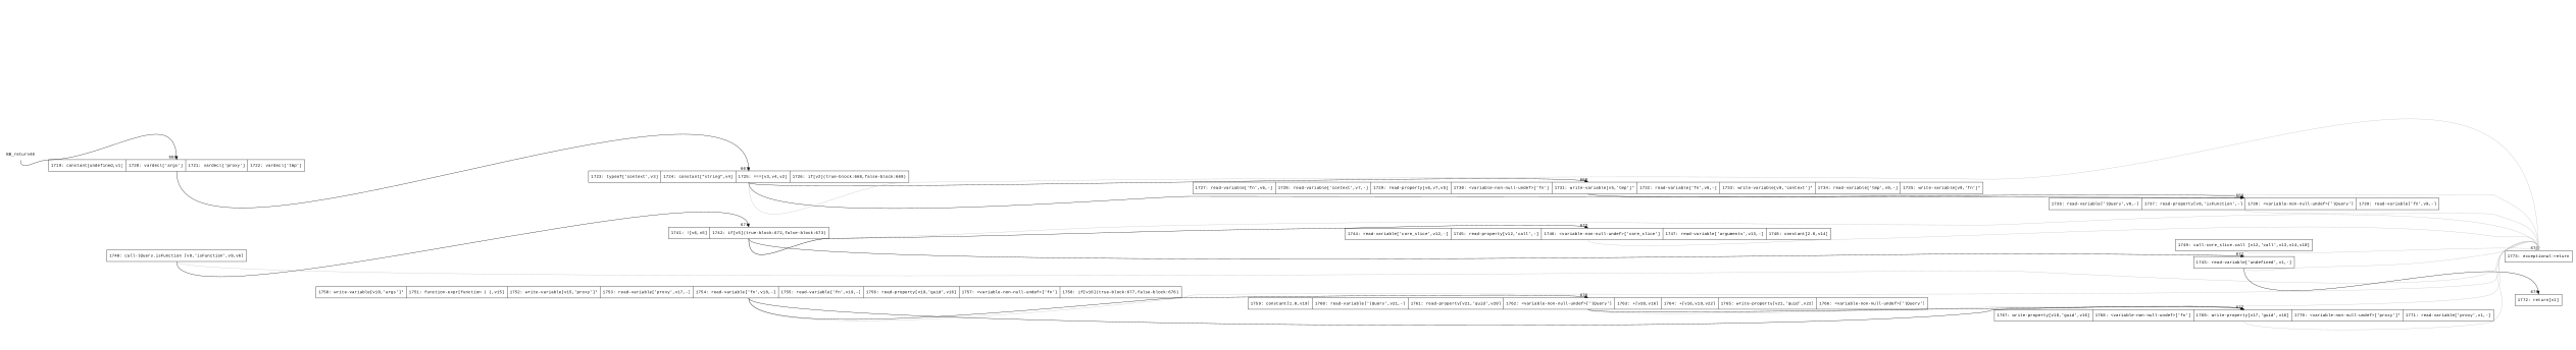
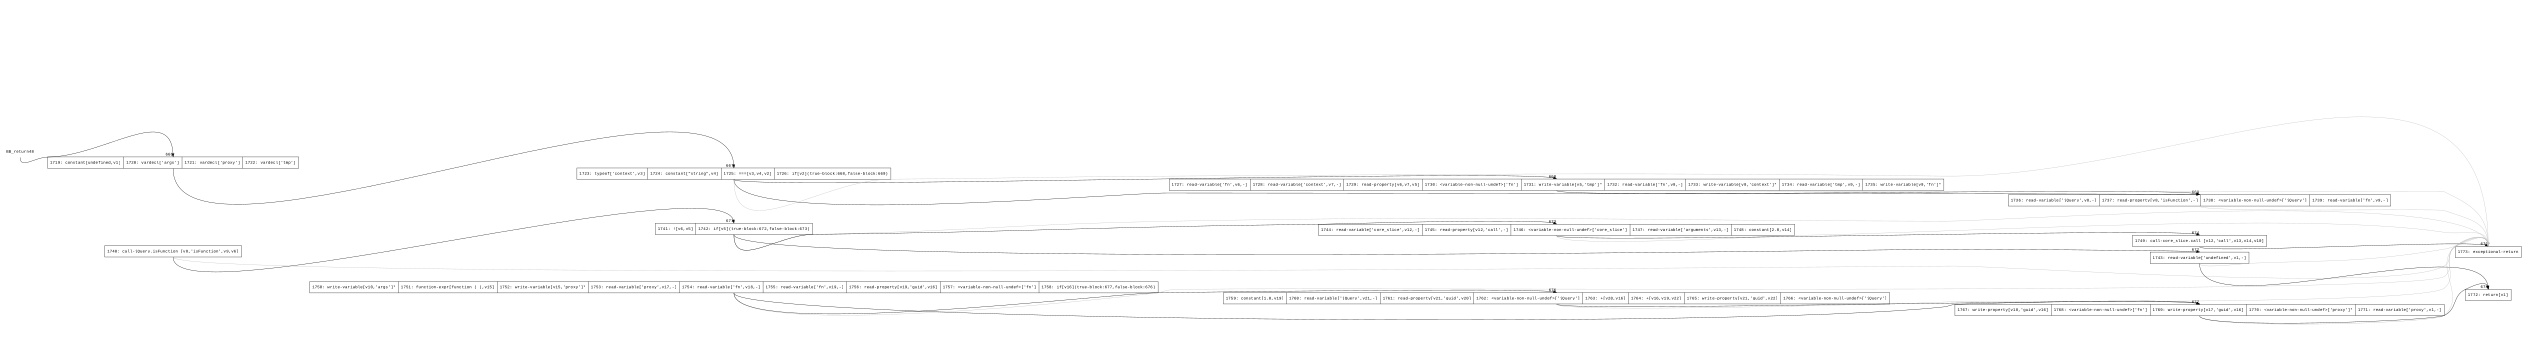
  digraph {
    fontname="Liberation Mono"
    rankdir=LR
    node [fontname="Liberation Mono" shape=record]
    edge [fontname="Liberation Mono" headport=n tailport=s]
    n1 [label=BB_return48 shape=none]
    n2 [label="{1719: constant[undefined,v1]|1720: vardecl['args']|1721: vardecl['proxy']|1722: vardecl['tmp']}"]
    n3 [label="{1723: typeof['context',v3]|1724: constant[\"string\",v4]|1725: ===[v3,v4,v2]|1726: if[v2](true-block:668,false-block:669)}"]
    n4 [label="{1727: read-variable['fn',v6,-]|1728: read-variable['context',v7,-]|1729: read-property[v6,v7,v5]|1730: \<variable-non-null-undef\>['fn']|1731: write-variable[v5,'tmp']*|1732: read-variable['fn',v8,-]|1733: write-variable[v8,'context']*|1734: read-variable['tmp',v9,-]|1735: write-variable[v9,'fn']*}"]
    n5 [label="{1736: read-variable['jQuery',v8,-]|1737: read-property[v8,'isFunction',-]|1738: \<variable-non-null-undef\>['jQuery']|1739: read-variable['fn',v9,-]}"]
    n6 [label="{1773: exceptional-return}"]
    n7 [label="{1740: call-jQuery.isFunction [v8,'isFunction',v9,v6]}"]
    n8 [label="{1741: ![v6,v5]|1742: if[v5](true-block:672,false-block:673)}"]
    n9 [label="{1743: read-variable['undefined',v1,-]}"]
    n10 [label="{1744: read-variable['core_slice',v12,-]|1745: read-property[v12,'call',-]|1746: \<variable-non-null-undef\>['core_slice']|1747: read-variable['arguments',v13,-]|1748: constant[2.0,v14]}"]
    n11 [label="{1772: return[v1]}"]
    n12 [label="{1749: call-core_slice.call [v12,'call',v13,v14,v10]}"]
    n13 [label="{1750: write-variable[v10,'args']*|1751: function-expr[function ( ),v15]|1752: write-variable[v15,'proxy']*|1753: read-variable['proxy',v17,-]|1754: read-variable['fn',v18,-]|1755: read-variable['fn',v19,-]|1756: read-property[v19,'guid',v16]|1757: \<variable-non-null-undef\>['fn']|1758: if[v16](true-block:677,false-block:676)}"]
    n14 [label="{1767: write-property[v18,'guid',v16]|1768: \<variable-non-null-undef\>['fn']|1769: write-property[v17,'guid',v16]|1770: \<variable-non-null-undef\>['proxy']*|1771: read-variable['proxy',v1,-]}"]
    n15 [label="{1759: constant[1.0,v19]|1760: read-variable['jQuery',v21,-]|1761: read-property[v21,'guid',v20]|1762: \<variable-non-null-undef\>['jQuery']|1763: +[v20,v16]|1764: +[v16,v19,v22]|1765: write-property[v21,'guid',v22]|1766: \<variable-non-null-undef\>['jQuery']}"]
    n1 -> n2 [headlabel="    666"]
    n2 -> n3 [headlabel="      667"]
    n3 -> n4 [headlabel="      668"]
    n3 -> n5 [headlabel="      669"]
    n3 -> n6 [color=gray headlabel="      679"]
    n4 -> n5
    n4 -> n6 [color=gray]
    n5 -> n6 [color=gray]
    n7 -> n6 [color=gray]
    n7 -> n8 [headlabel="      671"]
    n8 -> n6 [color=gray]
    n8 -> n9 [headlabel="      672"]
    n8 -> n10 [headlabel="      673"]
    n9 -> n6 [color=gray]
    n9 -> n11 [headlabel="      678"]
    n10 -> n6 [color=gray]
-   n12 -> n6 [color=gray]
+   n10 -> n12 [headlabel="      674"]
+   n12 -> n6 [color=black]
    n13 -> n6 [color=gray]
    n13 -> n14 [headlabel="      677"]
    n13 -> n15 [headlabel="      676"]
    n14 -> n6 [color=gray]
+   n14 -> n11
    n15 -> n6 [color=gray]
    n15 -> n14
  }
